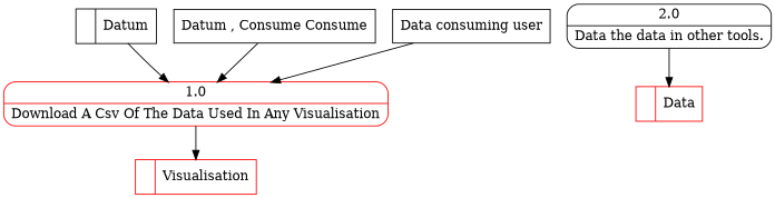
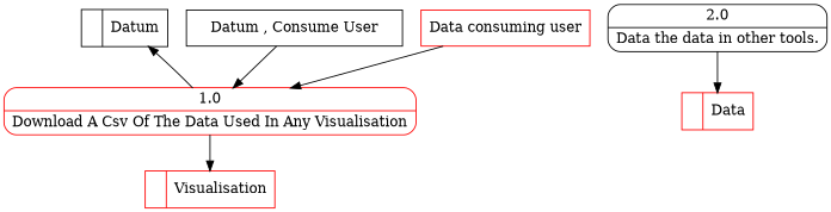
  digraph {
    node [shape=record]
    n1 [label="<f0>  |<f1> Datum "]
    n2 [color=red label="<f0>  |<f1> Visualisation "]
-   n3 [label="Datum , Consume Consume" shape=box]
+   n3 [label="Datum , Consume User" shape=box]
    n4 [color=red label="{<f0> 1.0|<f1> Download A Csv Of The Data Used In Any Visualisation }" shape=Mrecord]
    n5 [label="{<f0> 2.0|<f1> Data the data in other tools. }" shape=Mrecord]
    n6 [color=red label="<f0>  |<f1> Data "]
-   n7 [label="Data consuming user" shape=box]
+   n7 [label="Data consuming user" shape=box color=red]
    n3 -> n4
-   n1 -> n4
+   n4 -> n1
    n4 -> n2
    n5 -> n6
    n7 -> n4
  }
